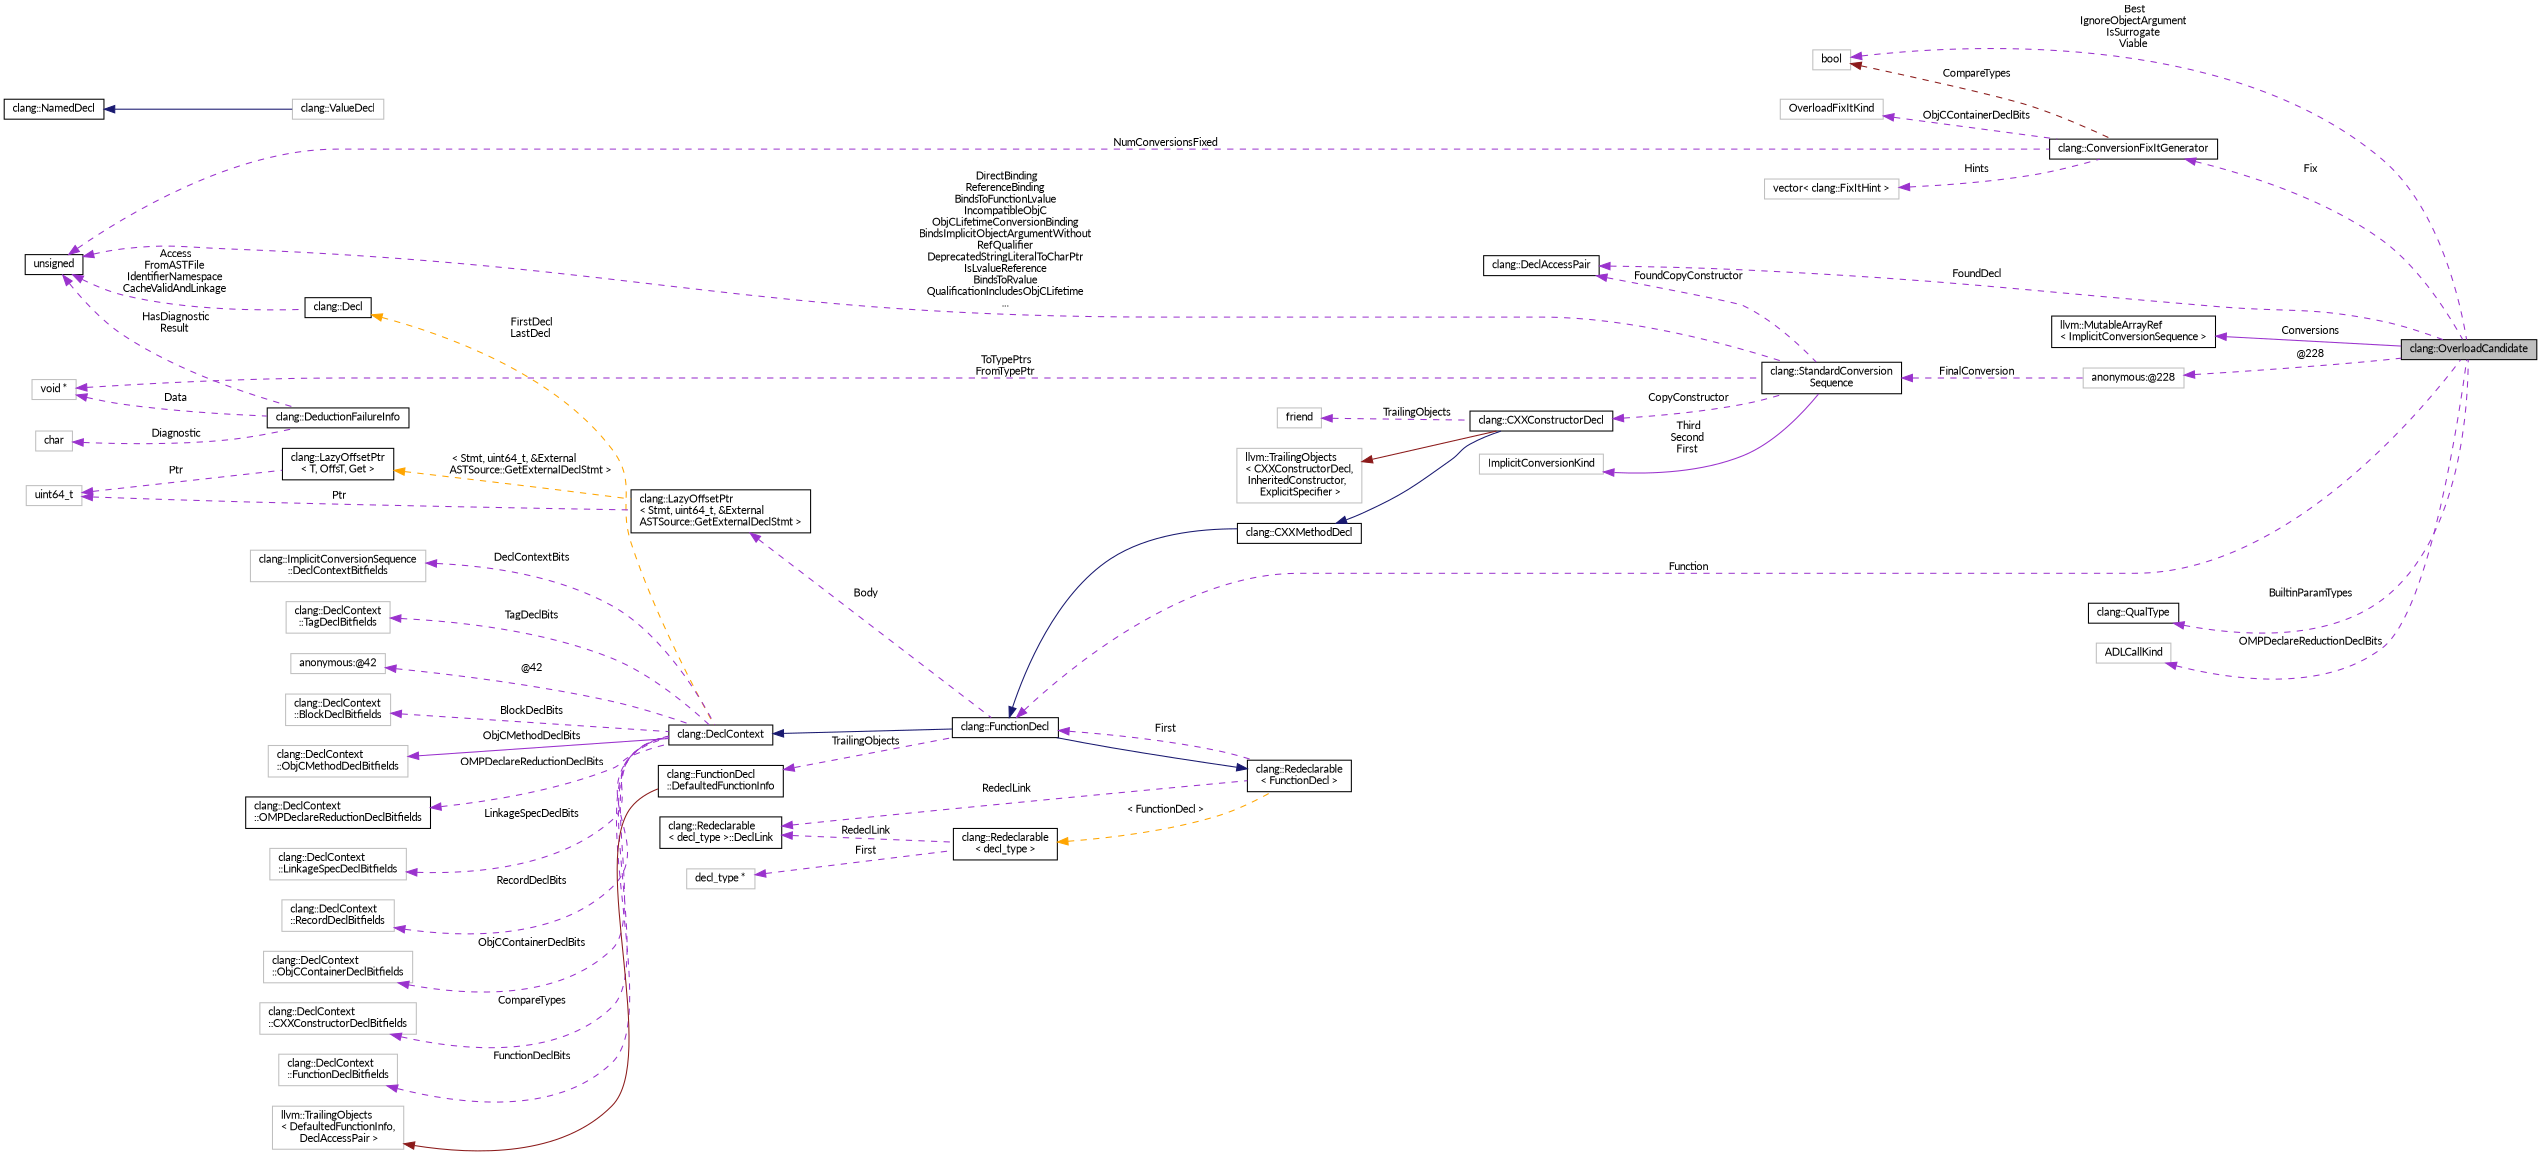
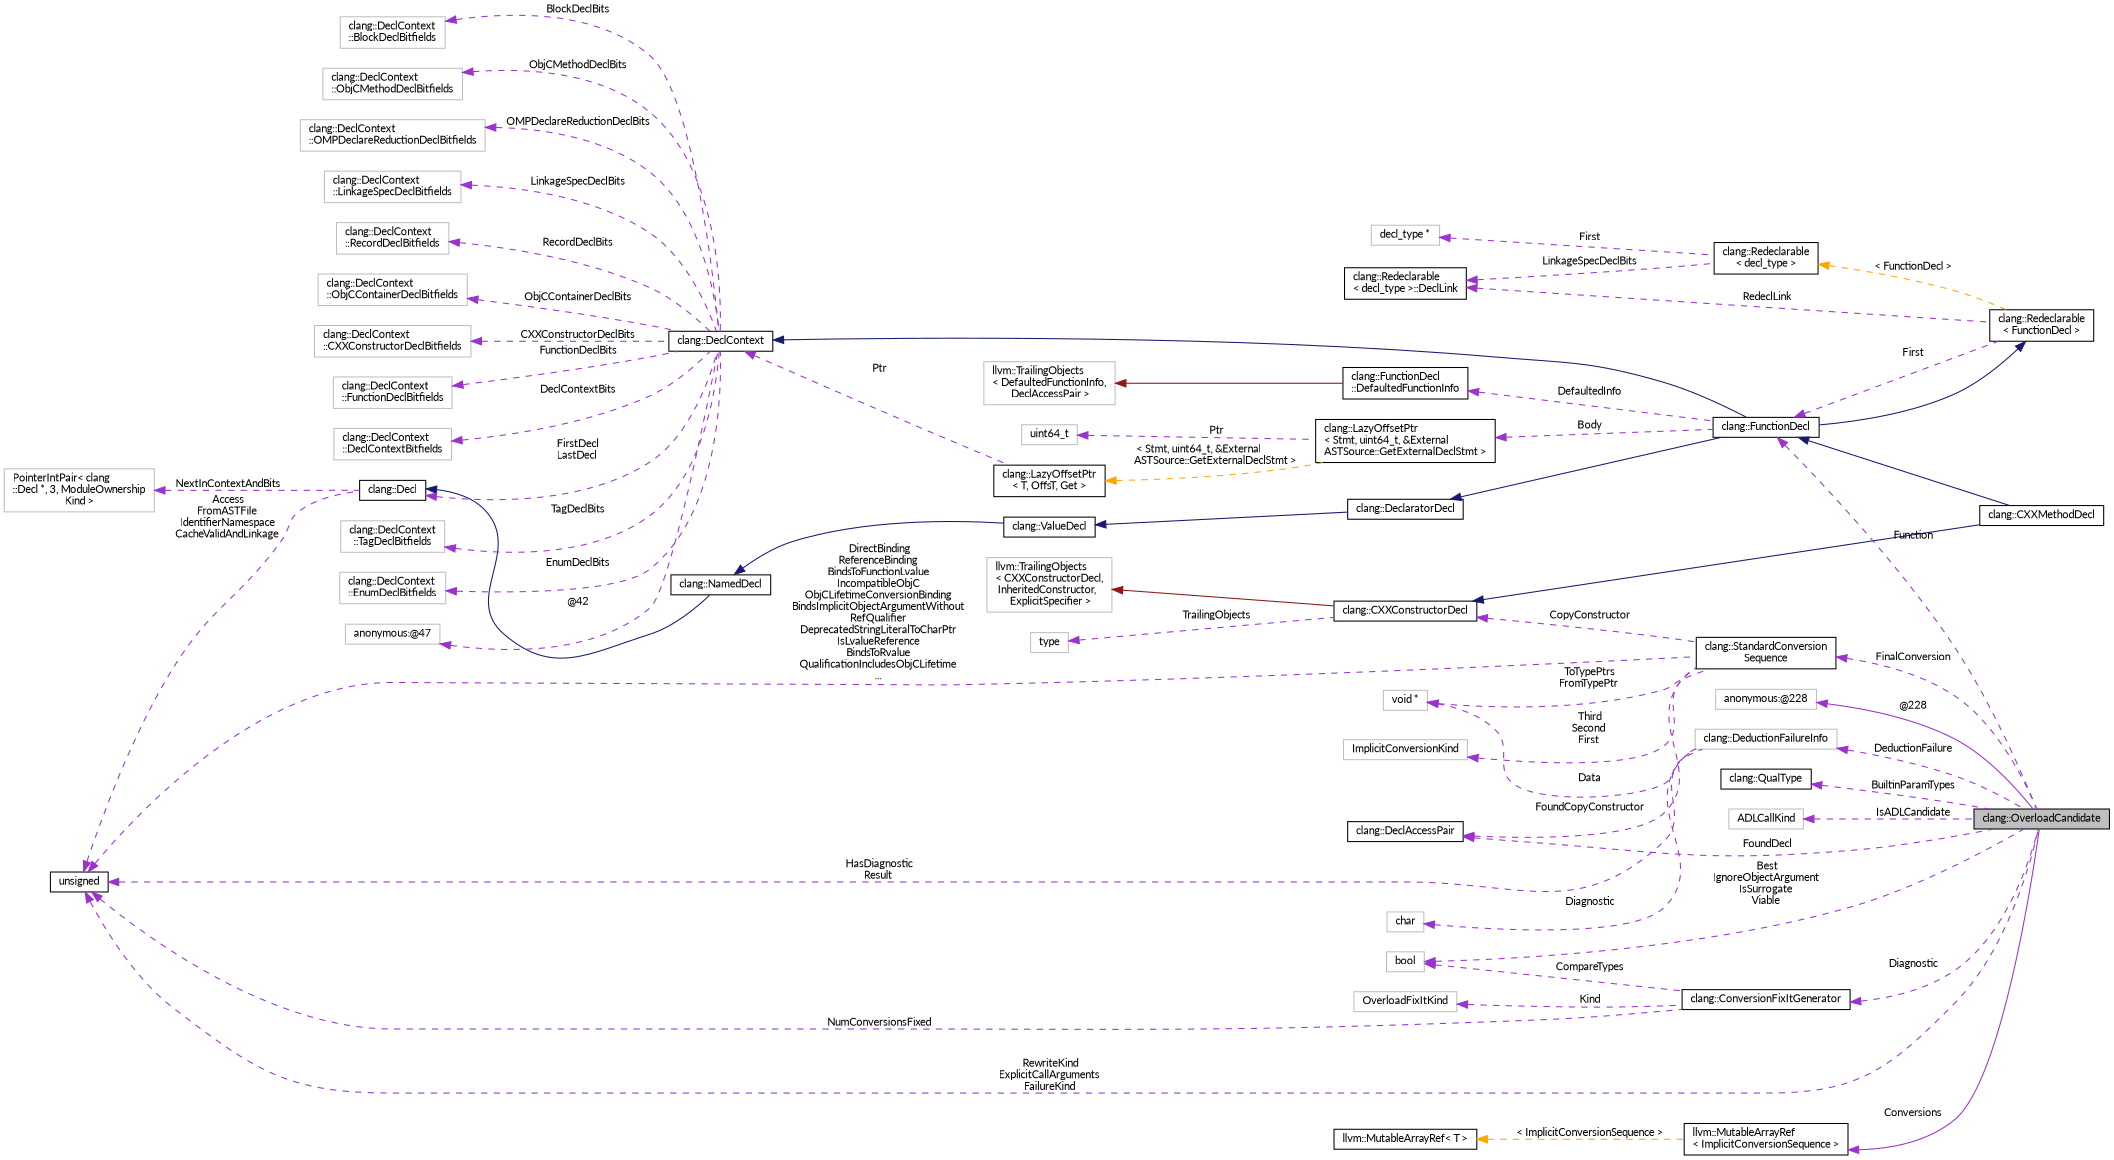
  digraph {
    fontname=Lato
    rankdir=LR
    node [color=grey75 fontname=Lato fontsize=10 shape=record]
    edge [color=darkorchid3 dir=back fontname=Lato fontsize=10 labelfontname=Helvetica labelfontsize=10 style=dashed]
    n1 [color=black fillcolor=grey75 fontcolor=black height=0.2 label="clang::OverloadCandidate" style=filled width=0.4]
    n2 [color=black height=0.2 label="clang::ConversionFixItGenerator" width=0.4]
    n3 [height=0.2 label=bool width=0.4]
    n4 [height=0.2 label=OverloadFixItKind width=0.4]
    n5 [color=black height=0.2 label=unsigned width=0.4]
    n6 [color=black height=0.2 label="clang::StandardConversion\lSequence" width=0.4]
    n7 [color=black height=0.2 label="clang::Decl" width=0.4]
-   n8 [color=black height=0.2 label="clang::DeductionFailureInfo" width=0.4]
+   n8 [height=0.2 label="clang::DeductionFailureInfo" width=0.4]
    n9 [color=black height=0.2 label="clang::NamedDecl" width=0.4]
    n10 [color=black height=0.2 label="clang::DeclContext" width=0.4]
-   n11 [height=0.2 label="vector\< clang::FixItHint \>" width=0.4]
    n12 [height=0.2 label="anonymous:@228" width=0.4]
    n13 [color=black height=0.2 label="llvm::MutableArrayRef\l\< ImplicitConversionSequence \>" width=0.4]
+   n14 [color=black height=0.2 label="llvm::MutableArrayRef\< T \>" width=0.4]
    n15 [color=black height=0.2 label="clang::CXXConstructorDecl" width=0.4]
    n16 [color=black height=0.2 label="clang::CXXMethodDecl" width=0.4]
    n17 [color=black height=0.2 label="clang::FunctionDecl" width=0.4]
    n18 [color=black height=0.2 label="clang::Redeclarable\l\< FunctionDecl \>" width=0.4]
-   n20 [height=0.2 label="clang::ValueDecl" width=0.4]
+   n19 [color=black height=0.2 label="clang::DeclaratorDecl" width=0.4]
+   n20 [color=black height=0.2 label="clang::ValueDecl" width=0.4]
+   n21 [height=0.2 label="PointerIntPair\< clang\l::Decl *, 3, ModuleOwnership\lKind \>" width=0.4]
    n22 [height=0.2 label="clang::DeclContext\l::TagDeclBitfields" width=0.4]
-   n24 [height=0.2 label="anonymous:@42" width=0.4]
+   n23 [height=0.2 label="clang::DeclContext\l::EnumDeclBitfields" width=0.4]
+   n24 [height=0.2 label="anonymous:@47" width=0.4]
    n25 [height=0.2 label="clang::DeclContext\l::BlockDeclBitfields" width=0.4]
    n26 [height=0.2 label="clang::DeclContext\l::ObjCMethodDeclBitfields" width=0.4]
-   n27 [color=black height=0.2 label="clang::DeclContext\l::OMPDeclareReductionDeclBitfields" width=0.4]
+   n27 [height=0.2 label="clang::DeclContext\l::OMPDeclareReductionDeclBitfields" width=0.4]
    n28 [height=0.2 label="clang::DeclContext\l::LinkageSpecDeclBitfields" width=0.4]
    n29 [height=0.2 label="clang::DeclContext\l::RecordDeclBitfields" width=0.4]
    n30 [height=0.2 label="clang::DeclContext\l::ObjCContainerDeclBitfields" width=0.4]
    n31 [height=0.2 label="clang::DeclContext\l::CXXConstructorDeclBitfields" width=0.4]
    n32 [height=0.2 label="clang::DeclContext\l::FunctionDeclBitfields" width=0.4]
-   n33 [height=0.2 label="clang::ImplicitConversionSequence\l::DeclContextBitfields" width=0.4]
+   n33 [height=0.2 label="clang::DeclContext\l::DeclContextBitfields" width=0.4]
    n34 [color=black height=0.2 label="clang::Redeclarable\l\< decl_type \>::DeclLink" width=0.4]
    n35 [color=black height=0.2 label="clang::Redeclarable\l\< decl_type \>" width=0.4]
    n36 [height=0.2 label="decl_type *" width=0.4]
    n37 [color=black height=0.2 label="clang::FunctionDecl\l::DefaultedFunctionInfo" width=0.4]
    n38 [height=0.2 label="llvm::TrailingObjects\l\< DefaultedFunctionInfo,\l DeclAccessPair \>" width=0.4]
    n39 [color=black height=0.2 label="clang::LazyOffsetPtr\l\< Stmt, uint64_t, &External\lASTSource::GetExternalDeclStmt \>" width=0.4]
    n40 [height=0.2 label=uint64_t width=0.4]
    n41 [color=black height=0.2 label="clang::LazyOffsetPtr\l\< T, OffsT, Get \>" width=0.4]
    n42 [height=0.2 label="llvm::TrailingObjects\l\< CXXConstructorDecl,\l InheritedConstructor,\l ExplicitSpecifier \>" width=0.4]
-   n43 [height=0.2 label=friend width=0.4]
+   n43 [height=0.2 label=type width=0.4]
    n44 [height=0.2 label=ImplicitConversionKind width=0.4]
    n45 [color=black height=0.2 label="clang::DeclAccessPair" width=0.4]
    n46 [height=0.2 label="void *" width=0.4]
    n47 [color=black height=0.2 label="clang::QualType" width=0.4]
    n48 [height=0.2 label=ADLCallKind width=0.4]
    n49 [height=0.2 label=char width=0.4]
-   n2 -> n1 [label=" Fix"]
+   n2 -> n1 [label=" Diagnostic"]
    n3 -> n1 [label=" Best\nIgnoreObjectArgument\nIsSurrogate\nViable"]
-   n3 -> n2 [color=firebrick4 label=" CompareTypes"]
-   n4 -> n2 [label=" ObjCContainerDeclBits"]
+   n3 -> n2 [label=" CompareTypes"]
+   n4 -> n2 [label=" Kind"]
+   n5 -> n1 [label=" RewriteKind\nExplicitCallArguments\nFailureKind"]
    n5 -> n2 [label=" NumConversionsFixed"]
    n5 -> n6 [label=" DirectBinding\nReferenceBinding\nBindsToFunctionLvalue\nIncompatibleObjC\nObjCLifetimeConversionBinding\nBindsImplicitObjectArgumentWithout\lRefQualifier\nDeprecatedStringLiteralToCharPtr\nIsLvalueReference\nBindsToRvalue\nQualificationIncludesObjCLifetime\n..."]
    n5 -> n7 [label=" Access\nFromASTFile\nIdentifierNamespace\nCacheValidAndLinkage"]
    n5 -> n8 [label=" HasDiagnostic\nResult"]
-   n6 -> n12 [label=" FinalConversion"]
-   n7 -> n10 [color=orange label=" FirstDecl\nLastDecl"]
+   n6 -> n1 [label=" FinalConversion"]
+   n7 -> n9 [color=midnightblue style=solid]
+   n7 -> n10 [label=" FirstDecl\nLastDecl"]
+   n8 -> n1 [label=" DeductionFailure"]
    n9 -> n20 [color=midnightblue style=solid]
    n10 -> n17 [color=midnightblue style=solid]
-   n11 -> n2 [label=" Hints"]
-   n12 -> n1 [label=" @228"]
+   n12 -> n1 [label=" @228" style=solid]
    n13 -> n1 [label=" Conversions" style=solid]
+   n14 -> n13 [color=orange label=" \< ImplicitConversionSequence \>"]
    n15 -> n6 [label=" CopyConstructor"]
-   n16 -> n15 [color=midnightblue style=solid]
+   n15 -> n16 [color=midnightblue style=solid]
    n17 -> n1 [label=" Function"]
    n17 -> n16 [color=midnightblue style=solid]
    n17 -> n18 [label=" First"]
    n18 -> n17 [color=midnightblue style=solid]
+   n19 -> n17 [color=midnightblue style=solid]
+   n20 -> n19 [color=midnightblue style=solid]
+   n21 -> n7 [label=" NextInContextAndBits"]
    n22 -> n10 [label=" TagDeclBits"]
+   n23 -> n10 [label=" EnumDeclBits"]
    n24 -> n10 [label=" @42"]
    n25 -> n10 [label=" BlockDeclBits"]
-   n26 -> n10 [label=" ObjCMethodDeclBits" style=solid]
+   n26 -> n10 [label=" ObjCMethodDeclBits"]
    n27 -> n10 [label=" OMPDeclareReductionDeclBits"]
    n28 -> n10 [label=" LinkageSpecDeclBits"]
    n29 -> n10 [label=" RecordDeclBits"]
    n30 -> n10 [label=" ObjCContainerDeclBits"]
-   n31 -> n10 [label=" CompareTypes"]
+   n31 -> n10 [label=" CXXConstructorDeclBits"]
    n32 -> n10 [label=" FunctionDeclBits"]
    n33 -> n10 [label=" DeclContextBits"]
    n34 -> n18 [label=" RedeclLink"]
-   n34 -> n35 [label=" RedeclLink"]
+   n34 -> n35 [label=" LinkageSpecDeclBits"]
    n35 -> n18 [color=orange label=" \< FunctionDecl \>"]
    n36 -> n35 [label=" First"]
-   n37 -> n17 [label=" TrailingObjects"]
+   n37 -> n17 [label=" DefaultedInfo"]
    n38 -> n37 [color=firebrick4 style=solid]
    n39 -> n17 [label=" Body"]
    n40 -> n39 [label=" Ptr"]
-   n40 -> n41 [label=" Ptr"]
+   n10 -> n41 [label=" Ptr"]
    n41 -> n39 [color=orange label=" \< Stmt, uint64_t, &External\lASTSource::GetExternalDeclStmt \>"]
    n42 -> n15 [color=firebrick4 style=solid]
    n43 -> n15 [label=" TrailingObjects"]
-   n44 -> n6 [label=" Third\nSecond\nFirst" style=solid]
+   n44 -> n6 [label=" Third\nSecond\nFirst"]
    n45 -> n1 [label=" FoundDecl"]
    n45 -> n6 [label=" FoundCopyConstructor"]
    n46 -> n6 [label=" ToTypePtrs\nFromTypePtr"]
    n46 -> n8 [label=" Data"]
    n47 -> n1 [label=" BuiltinParamTypes"]
-   n48 -> n1 [label=" OMPDeclareReductionDeclBits"]
+   n48 -> n1 [label=" IsADLCandidate"]
    n49 -> n8 [label=" Diagnostic"]
  }
